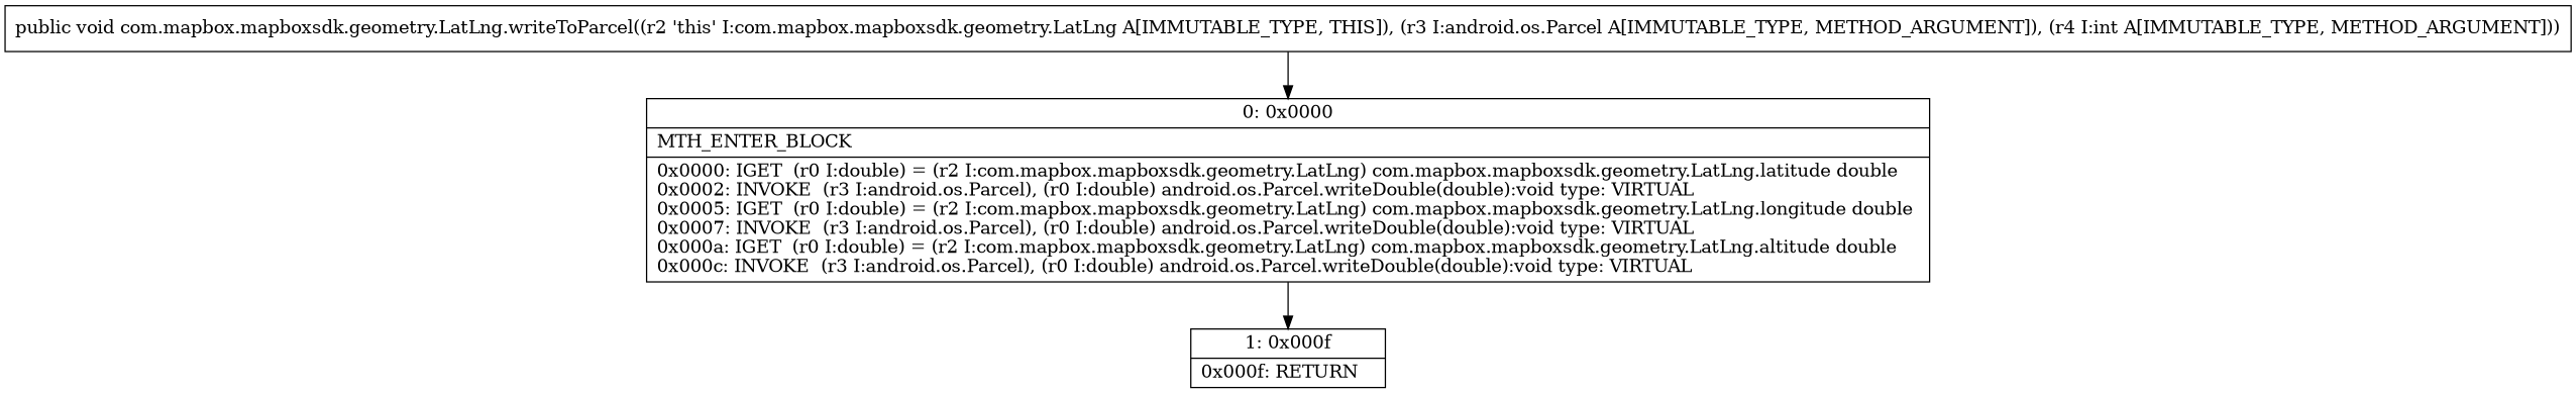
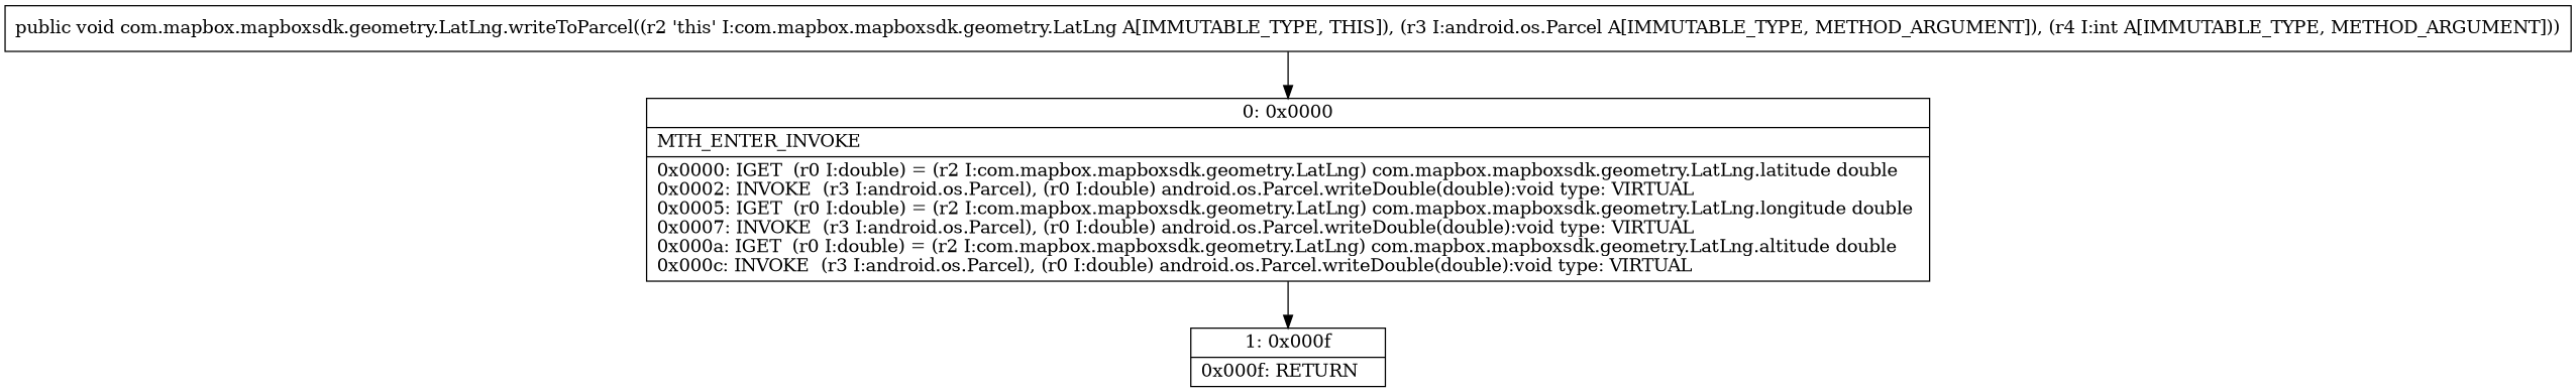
  digraph {
    node [shape=record]
-   n1 [label="{0\:\ 0x0000|MTH_ENTER_BLOCK\l|0x0000: IGET  (r0 I:double) = (r2 I:com.mapbox.mapboxsdk.geometry.LatLng) com.mapbox.mapboxsdk.geometry.LatLng.latitude double \l0x0002: INVOKE  (r3 I:android.os.Parcel), (r0 I:double) android.os.Parcel.writeDouble(double):void type: VIRTUAL \l0x0005: IGET  (r0 I:double) = (r2 I:com.mapbox.mapboxsdk.geometry.LatLng) com.mapbox.mapboxsdk.geometry.LatLng.longitude double \l0x0007: INVOKE  (r3 I:android.os.Parcel), (r0 I:double) android.os.Parcel.writeDouble(double):void type: VIRTUAL \l0x000a: IGET  (r0 I:double) = (r2 I:com.mapbox.mapboxsdk.geometry.LatLng) com.mapbox.mapboxsdk.geometry.LatLng.altitude double \l0x000c: INVOKE  (r3 I:android.os.Parcel), (r0 I:double) android.os.Parcel.writeDouble(double):void type: VIRTUAL \l}"]
+   n1 [label="{0\:\ 0x0000|MTH_ENTER_INVOKE\l|0x0000: IGET  (r0 I:double) = (r2 I:com.mapbox.mapboxsdk.geometry.LatLng) com.mapbox.mapboxsdk.geometry.LatLng.latitude double \l0x0002: INVOKE  (r3 I:android.os.Parcel), (r0 I:double) android.os.Parcel.writeDouble(double):void type: VIRTUAL \l0x0005: IGET  (r0 I:double) = (r2 I:com.mapbox.mapboxsdk.geometry.LatLng) com.mapbox.mapboxsdk.geometry.LatLng.longitude double \l0x0007: INVOKE  (r3 I:android.os.Parcel), (r0 I:double) android.os.Parcel.writeDouble(double):void type: VIRTUAL \l0x000a: IGET  (r0 I:double) = (r2 I:com.mapbox.mapboxsdk.geometry.LatLng) com.mapbox.mapboxsdk.geometry.LatLng.altitude double \l0x000c: INVOKE  (r3 I:android.os.Parcel), (r0 I:double) android.os.Parcel.writeDouble(double):void type: VIRTUAL \l}"]
    n2 [label="{1\:\ 0x000f|0x000f: RETURN   \l}"]
    n3 [label="{public void com.mapbox.mapboxsdk.geometry.LatLng.writeToParcel((r2 'this' I:com.mapbox.mapboxsdk.geometry.LatLng A[IMMUTABLE_TYPE, THIS]), (r3 I:android.os.Parcel A[IMMUTABLE_TYPE, METHOD_ARGUMENT]), (r4 I:int A[IMMUTABLE_TYPE, METHOD_ARGUMENT])) }"]
    n1 -> n2
    n3 -> n1
  }
